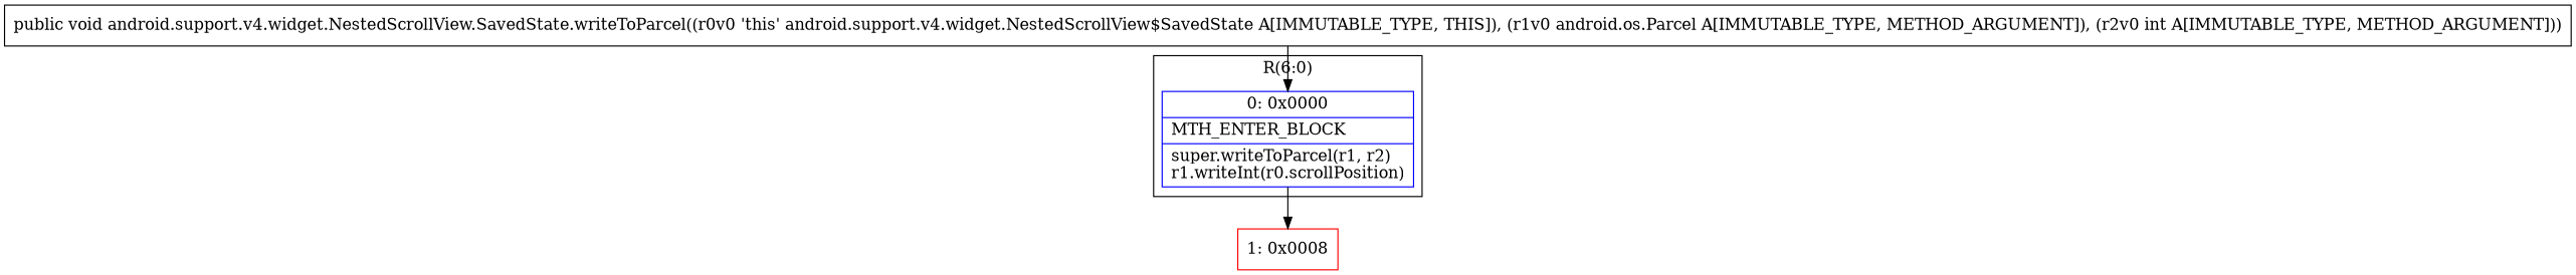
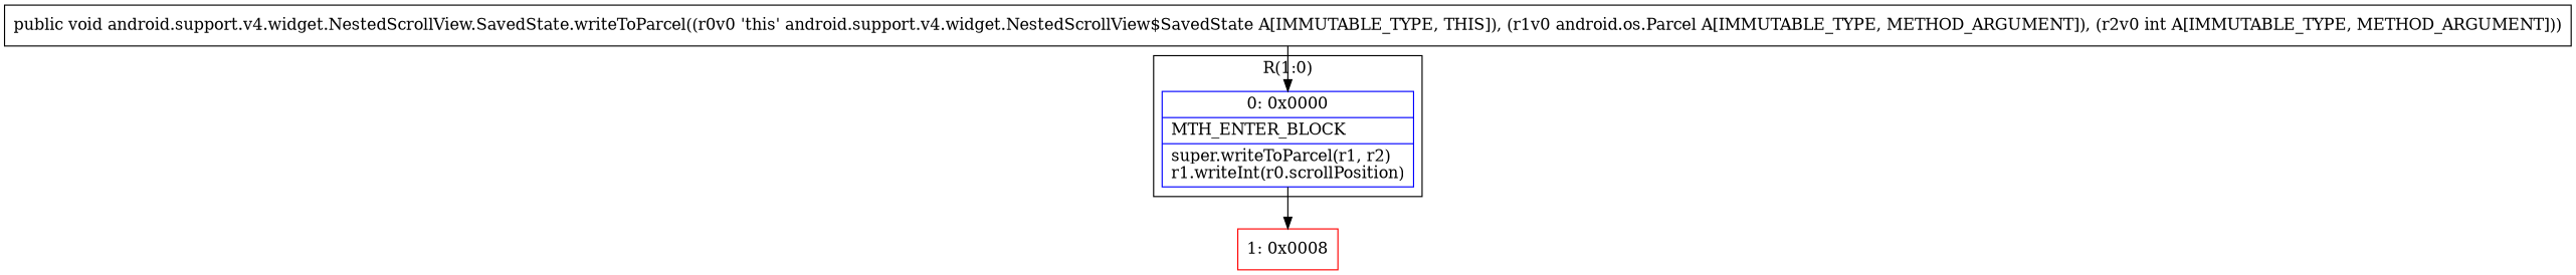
  digraph {
    node [shape=record]
    n1 [color=blue label="{0\:\ 0x0000|MTH_ENTER_BLOCK\l|super.writeToParcel(r1, r2)\lr1.writeInt(r0.scrollPosition)\l}"]
    n2 [color=red label="{1\:\ 0x0008}"]
    n3 [label="{public void android.support.v4.widget.NestedScrollView.SavedState.writeToParcel((r0v0 'this' android.support.v4.widget.NestedScrollView$SavedState A[IMMUTABLE_TYPE, THIS]), (r1v0 android.os.Parcel A[IMMUTABLE_TYPE, METHOD_ARGUMENT]), (r2v0 int A[IMMUTABLE_TYPE, METHOD_ARGUMENT])) }"]
    subgraph cluster_1 {
-     label="R(6:0)"
+     label="R(1:0)"
      n1
    }
    n1 -> n2
    n3 -> n1
  }
